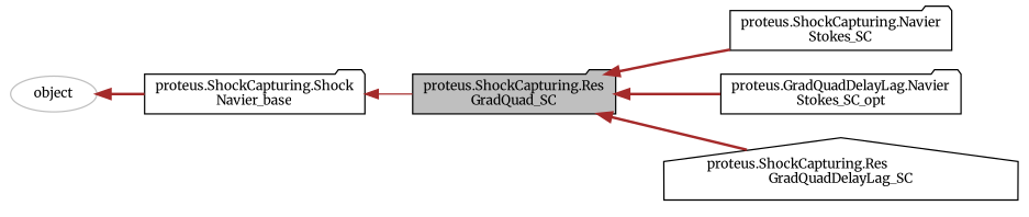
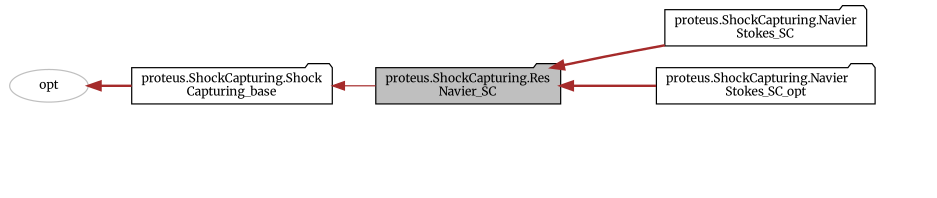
  digraph {
    fontname=Merriweather
    rankdir=LR
    node [color=black fillcolor=white fontname=Merriweather fontsize=10 shape=folder style=filled]
    edge [color=brown dir=back fontname=Merriweather fontsize=10 labelfontname=Helvetica labelfontsize=10 style=bold]
-   n1 [fillcolor=grey75 fontcolor=black height=0.2 label="proteus.ShockCapturing.Res\lGradQuad_SC" width=0.4]
+   n1 [fillcolor=grey75 fontcolor=black height=0.2 label="proteus.ShockCapturing.Res\lNavier_SC" width=0.4]
    n2 [height=0.2 label="proteus.ShockCapturing.Navier\lStokes_SC" width=0.4]
-   n3 [height=0.2 label="proteus.GradQuadDelayLag.Navier\lStokes_SC_opt" width=0.4]
-   n4 [height=0.2 label="proteus.ShockCapturing.Res\lGradQuadDelayLag_SC" shape=house width=0.4]
-   n5 [height=0.2 label="proteus.ShockCapturing.Shock\lNavier_base" width=0.4]
-   n6 [color=grey75 height=0.2 label=object shape=ellipse width=0.4]
+   n3 [height=0.2 label="proteus.ShockCapturing.Navier\lStokes_SC_opt" width=0.4]
+   n5 [height=0.2 label="proteus.ShockCapturing.Shock\lCapturing_base" width=0.4]
+   n6 [color=grey75 height=0.2 label=opt shape=ellipse width=0.4]
    n1 -> n2
    n1 -> n3
-   n1 -> n4
    n5 -> n1 [style=solid]
    n6 -> n5
  }
